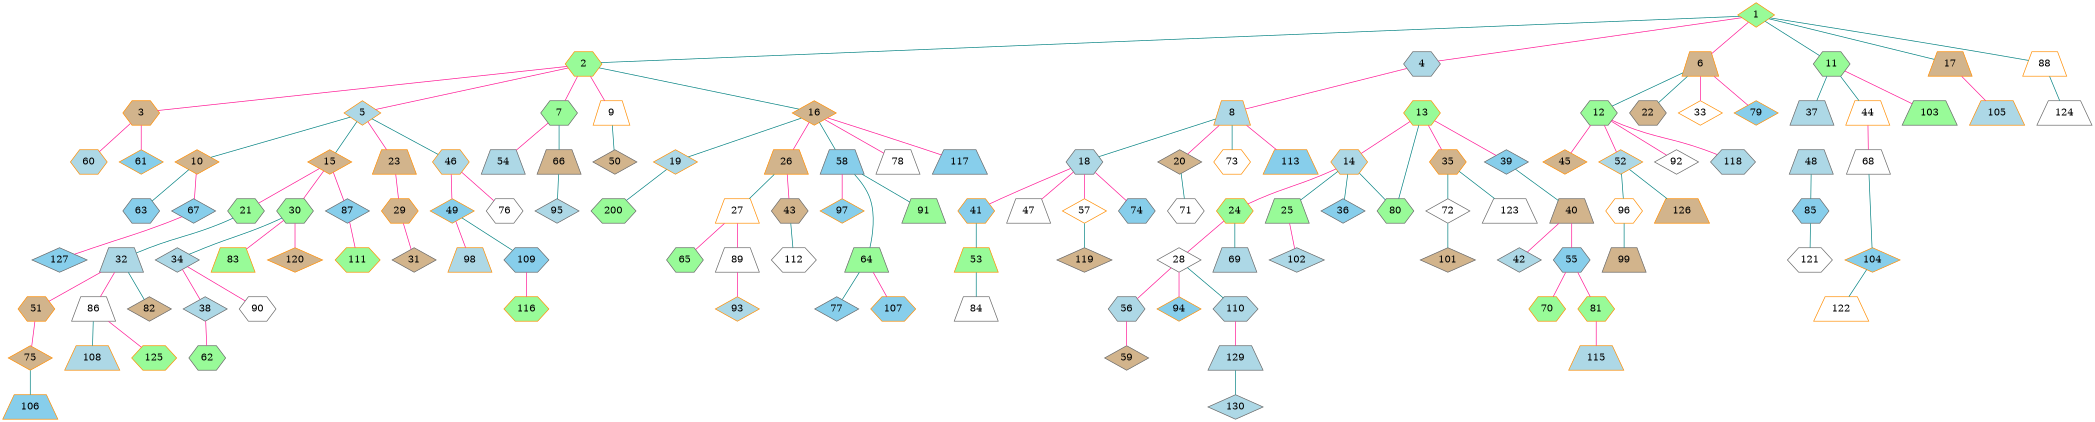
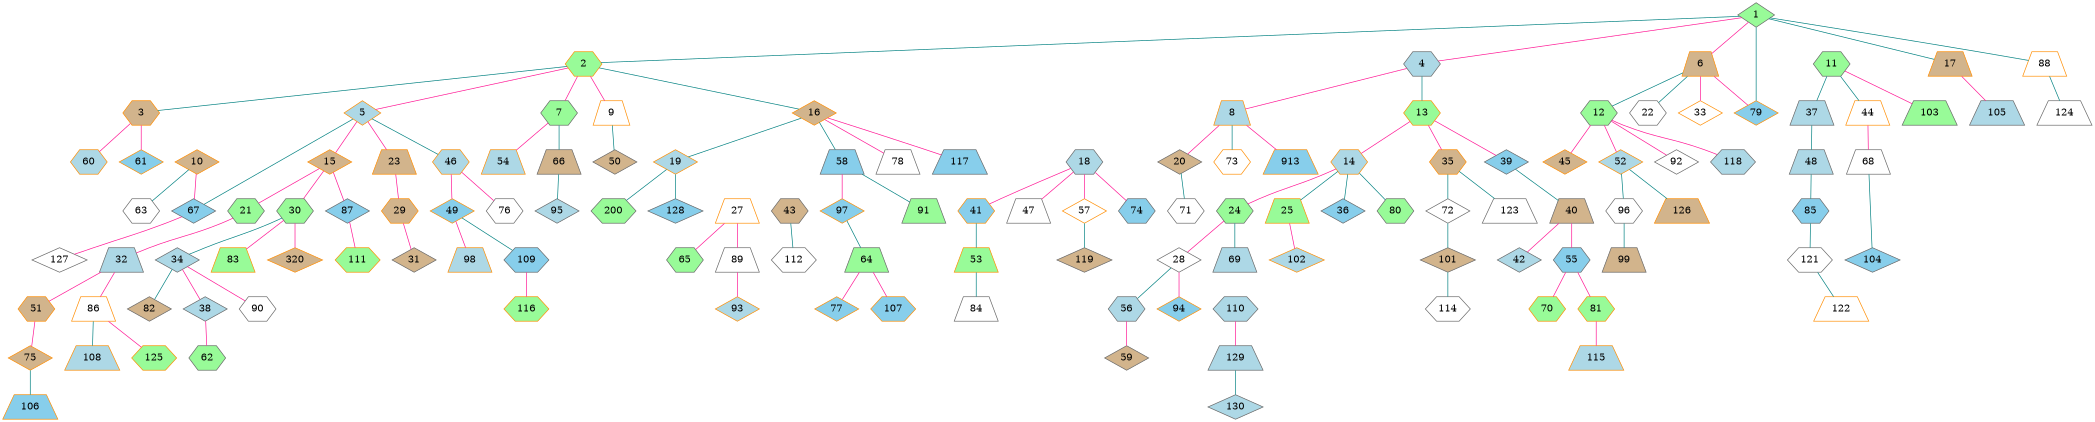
  graph {
    node [color=gray40 fillcolor=lightblue shape=hexagon style=filled]
    edge [color=deeppink]
-   1 [color=darkorange fillcolor=palegreen shape=diamond]
+   1 [fillcolor=palegreen shape=diamond]
    2 [color=darkorange fillcolor=palegreen]
    4
    6 [color=darkorange fillcolor=tan shape=trapezium]
    11 [fillcolor=palegreen]
    17 [color=darkorange fillcolor=tan shape=trapezium]
    88 [color=darkorange fillcolor=white shape=trapezium]
    3 [color=darkorange fillcolor=tan]
    5 [color=darkorange shape=diamond]
    7 [fillcolor=palegreen]
    9 [color=darkorange fillcolor=white shape=trapezium]
    16 [color=darkorange fillcolor=tan shape=diamond]
    8 [color=darkorange shape=trapezium]
    13 [color=darkorange fillcolor=palegreen]
    12 [fillcolor=palegreen]
-   22 [fillcolor=tan]
+   22 [fillcolor=white]
    33 [color=darkorange fillcolor=white shape=diamond]
    79 [color=darkorange fillcolor=skyblue shape=diamond]
    37 [shape=trapezium]
    44 [color=darkorange fillcolor=white shape=trapezium]
    103 [fillcolor=palegreen shape=trapezium]
-   105 [color=darkorange shape=trapezium]
+   105 [shape=trapezium]
    124 [fillcolor=white shape=trapezium]
    60 [color=darkorange]
    61 [color=darkorange fillcolor=skyblue shape=diamond]
    10 [color=darkorange fillcolor=tan shape=diamond]
    15 [color=darkorange fillcolor=tan shape=diamond]
    23 [color=darkorange fillcolor=tan shape=trapezium]
    46 [color=darkorange]
-   54 [shape=trapezium]
+   54 [color=darkorange shape=trapezium]
    66 [fillcolor=tan shape=trapezium]
    50 [fillcolor=tan shape=diamond]
    19 [color=darkorange shape=diamond]
-   26 [color=darkorange fillcolor=tan shape=trapezium]
    58 [fillcolor=skyblue shape=trapezium]
    78 [fillcolor=white shape=trapezium]
    117 [fillcolor=skyblue shape=trapezium]
    18
    20 [fillcolor=tan shape=diamond]
    73 [color=darkorange fillcolor=white]
-   113 [color=darkorange fillcolor=skyblue shape=trapezium]
+   113 [color=darkorange fillcolor=skyblue shape=trapezium label=913]
    14 [color=darkorange]
    35 [color=darkorange fillcolor=tan]
    39 [fillcolor=skyblue shape=diamond]
-   63 [fillcolor=skyblue]
+   63 [fillcolor=white]
    67 [fillcolor=skyblue shape=diamond]
    21 [fillcolor=palegreen]
    30 [fillcolor=palegreen]
    87 [fillcolor=skyblue shape=diamond]
    29 [color=darkorange fillcolor=tan]
    49 [color=darkorange fillcolor=skyblue shape=diamond]
    76 [fillcolor=white]
    45 [color=darkorange fillcolor=tan shape=diamond]
    52 [color=darkorange shape=diamond]
    92 [fillcolor=white shape=diamond]
    118
    95 [shape=diamond]
    41 [color=darkorange fillcolor=skyblue]
    47 [fillcolor=white shape=trapezium]
    57 [color=darkorange fillcolor=white shape=diamond]
    74 [fillcolor=skyblue]
    71 [fillcolor=white]
-   127 [fillcolor=skyblue shape=diamond]
+   127 [fillcolor=white shape=diamond]
    48 [shape=trapezium]
    68 [fillcolor=white shape=trapezium]
-   96 [color=darkorange fillcolor=white]
+   96 [fillcolor=white]
    126 [color=darkorange fillcolor=tan shape=trapezium]
-   24 [color=darkorange fillcolor=palegreen]
-   25 [fillcolor=palegreen shape=trapezium]
+   24 [fillcolor=palegreen]
+   25 [color=darkorange fillcolor=palegreen shape=trapezium]
    36 [fillcolor=skyblue shape=diamond]
    80 [fillcolor=palegreen]
    72 [fillcolor=white shape=diamond]
    123 [fillcolor=white shape=trapezium]
    40 [fillcolor=tan shape=trapezium]
    28 [fillcolor=white shape=diamond]
    69 [shape=trapezium]
-   102 [shape=diamond]
+   102 [color=darkorange shape=diamond]
    32 [shape=trapezium]
    34 [shape=diamond]
    83 [color=darkorange fillcolor=palegreen shape=trapezium]
-   120 [color=darkorange fillcolor=tan shape=diamond]
+   120 [color=darkorange fillcolor=tan shape=diamond label=320]
    111 [color=darkorange fillcolor=palegreen]
    n83 [fillcolor=palegreen label=200]
+   128 [fillcolor=skyblue shape=diamond]
    27 [color=darkorange fillcolor=white shape=trapezium]
    43 [fillcolor=tan]
    97 [color=darkorange fillcolor=skyblue shape=diamond]
    64 [fillcolor=palegreen shape=trapezium]
    91 [fillcolor=palegreen shape=trapezium]
    53 [color=darkorange fillcolor=palegreen shape=trapezium]
    119 [fillcolor=tan shape=diamond]
    51 [color=darkorange fillcolor=tan]
    82 [fillcolor=tan shape=diamond]
-   86 [fillcolor=white shape=trapezium]
+   86 [color=darkorange fillcolor=white shape=trapezium]
    31 [fillcolor=tan shape=diamond]
    56
    94 [color=darkorange fillcolor=skyblue shape=diamond]
    110
    65 [fillcolor=palegreen]
    89 [fillcolor=white shape=trapezium]
    112 [fillcolor=white]
    93 [color=darkorange shape=diamond]
    59 [fillcolor=tan shape=diamond]
    129 [shape=trapezium]
    38 [shape=diamond]
    90 [fillcolor=white]
    75 [color=darkorange fillcolor=tan shape=diamond]
    108 [color=darkorange shape=trapezium]
    125 [color=darkorange fillcolor=palegreen]
    62 [fillcolor=palegreen]
    101 [fillcolor=tan shape=diamond]
    85 [fillcolor=skyblue]
    42 [shape=diamond]
    55 [fillcolor=skyblue]
    70 [color=darkorange fillcolor=palegreen]
    81 [color=darkorange fillcolor=palegreen]
    84 [fillcolor=white shape=trapezium]
-   104 [color=darkorange fillcolor=skyblue shape=diamond]
+   104 [fillcolor=skyblue shape=diamond]
    98 [color=darkorange shape=trapezium]
    109 [fillcolor=skyblue]
    121 [fillcolor=white]
    116 [color=darkorange fillcolor=palegreen]
    106 [color=darkorange fillcolor=skyblue shape=trapezium]
    99 [fillcolor=tan shape=trapezium]
    115 [color=darkorange shape=trapezium]
-   77 [fillcolor=skyblue shape=diamond]
+   77 [color=darkorange fillcolor=skyblue shape=diamond]
    107 [color=darkorange fillcolor=skyblue]
+   114 [fillcolor=white]
    122 [color=darkorange fillcolor=white shape=trapezium]
    130 [shape=diamond]
    1 -- 2 [color=teal]
    1 -- 4
    1 -- 6
-   1 -- 11 [color=teal]
+   1 -- 79 [color=teal]
    1 -- 17 [color=teal]
    1 -- 88 [color=teal]
-   2 -- 3
+   2 -- 3 [color=teal]
    2 -- 5
    2 -- 7
    2 -- 9
    2 -- 16 [color=teal]
    4 -- 8
-   80 -- 13 [color=teal]
+   4 -- 13 [color=teal]
    6 -- 12 [color=teal]
    6 -- 22 [color=teal]
    6 -- 33
    6 -- 79
    11 -- 37 [color=teal]
    11 -- 44 [color=teal]
    11 -- 103
    17 -- 105
    88 -- 124 [color=teal]
    3 -- 60
    3 -- 61
-   5 -- 10 [color=teal]
-   5 -- 15 [color=teal]
+   5 -- 67 [color=teal]
+   5 -- 15
    5 -- 23
    5 -- 46 [color=teal]
    7 -- 54
    7 -- 66 [color=teal]
    9 -- 50 [color=teal]
    16 -- 19 [color=teal]
-   16 -- 26
    16 -- 58 [color=teal]
    16 -- 78
    16 -- 117
-   8 -- 18 [color=teal]
    8 -- 20
    8 -- 73 [color=teal]
    8 -- 113
    13 -- 14
    13 -- 35
    13 -- 39
    12 -- 45
    12 -- 52
    12 -- 92
    12 -- 118
+   37 -- 48 [color=teal]
    44 -- 68
    10 -- 63 [color=teal]
    10 -- 67
    15 -- 21
    15 -- 30
    15 -- 87
    23 -- 29
    46 -- 49
    46 -- 76
    66 -- 95 [color=teal]
    19 -- n83 [color=teal]
-   26 -- 27 [color=teal]
-   26 -- 43
+   19 -- 128 [color=teal]
    58 -- 97
-   58 -- 64 [color=teal]
+   97 -- 64 [color=teal]
    58 -- 91 [color=teal]
    18 -- 41
    18 -- 47
    18 -- 57
    18 -- 74
    20 -- 71 [color=teal]
    14 -- 24
    14 -- 25 [color=teal]
    14 -- 36 [color=teal]
    14 -- 80 [color=teal]
    35 -- 72 [color=teal]
    35 -- 123 [color=teal]
    39 -- 40 [color=teal]
    67 -- 127
-   21 -- 32 [color=teal]
+   21 -- 32
    30 -- 34 [color=teal]
    30 -- 83
    30 -- 120
    87 -- 111
    29 -- 31
    49 -- 98
    49 -- 109 [color=teal]
    52 -- 96 [color=teal]
    52 -- 126 [color=teal]
    41 -- 53 [color=teal]
    57 -- 119 [color=teal]
    48 -- 85 [color=teal]
    68 -- 104 [color=teal]
    96 -- 99 [color=teal]
    24 -- 28
    24 -- 69 [color=teal]
    25 -- 102
    72 -- 101 [color=teal]
    40 -- 42
    40 -- 55
-   28 -- 56
+   28 -- 56 [color=teal]
    28 -- 94
-   28 -- 110 [color=teal]
    32 -- 51
-   32 -- 82 [color=teal]
+   34 -- 82 [color=teal]
    32 -- 86
    34 -- 38
    34 -- 90
    27 -- 65
    27 -- 89
    43 -- 112 [color=teal]
-   64 -- 77 [color=teal]
+   64 -- 77
    64 -- 107
    53 -- 84 [color=teal]
    51 -- 75
    86 -- 108 [color=teal]
    86 -- 125
    56 -- 59
    110 -- 129
    89 -- 93
    129 -- 130 [color=teal]
    38 -- 62
    75 -- 106 [color=teal]
+   101 -- 114 [color=teal]
    85 -- 121 [color=teal]
    55 -- 70
    55 -- 81
    81 -- 115
    109 -- 116
-   104 -- 122 [color=teal]
+   121 -- 122 [color=teal]
  }
